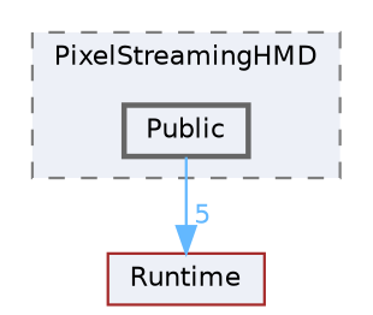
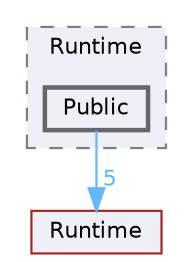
  digraph {
    compound=true
    node [fillcolor="#edf0f7" fontname=Helvetica fontsize=10 shape=box]
    n1 [color=gray40 height=0.2 label=Public style="filled,bold" width=0.4]
    n2 [color=brown height=0.2 label=Runtime style=filled width=0.4]
    subgraph cluster_1 {
      bgcolor="#edf0f7"
      fontname=Helvetica
      fontsize=10
-     label=PixelStreamingHMD
+     label=Runtime
      pencolor=grey50
      style="filled,dashed"
      n1
    }
    n1 -> n2 [color=steelblue1 fontcolor=steelblue1 fontname=Helvetica fontsize=10 headlabel=5 labeldistance=1.5 labelfontname=Helvetica labelfontsize=10]
  }
